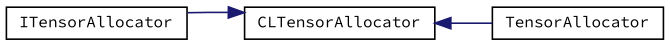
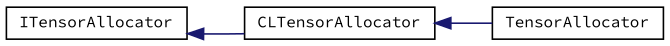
  digraph {
    fontname="Source Code Pro"
    rankdir=LR
    node [color=black fillcolor=white fontname="Source Code Pro" fontsize=10 shape=record style=filled]
    edge [color=midnightblue dir=back fontname="Source Code Pro" fontsize=10 labelfontname=Helvetica labelfontsize=10 style=solid]
    n1 [height=0.2 label=ITensorAllocator width=0.4]
    n2 [height=0.2 label=CLTensorAllocator width=0.4]
    n3 [height=0.2 label=TensorAllocator width=0.4]
-   n2 -> n1
+   n1 -> n2
    n2 -> n3
  }
